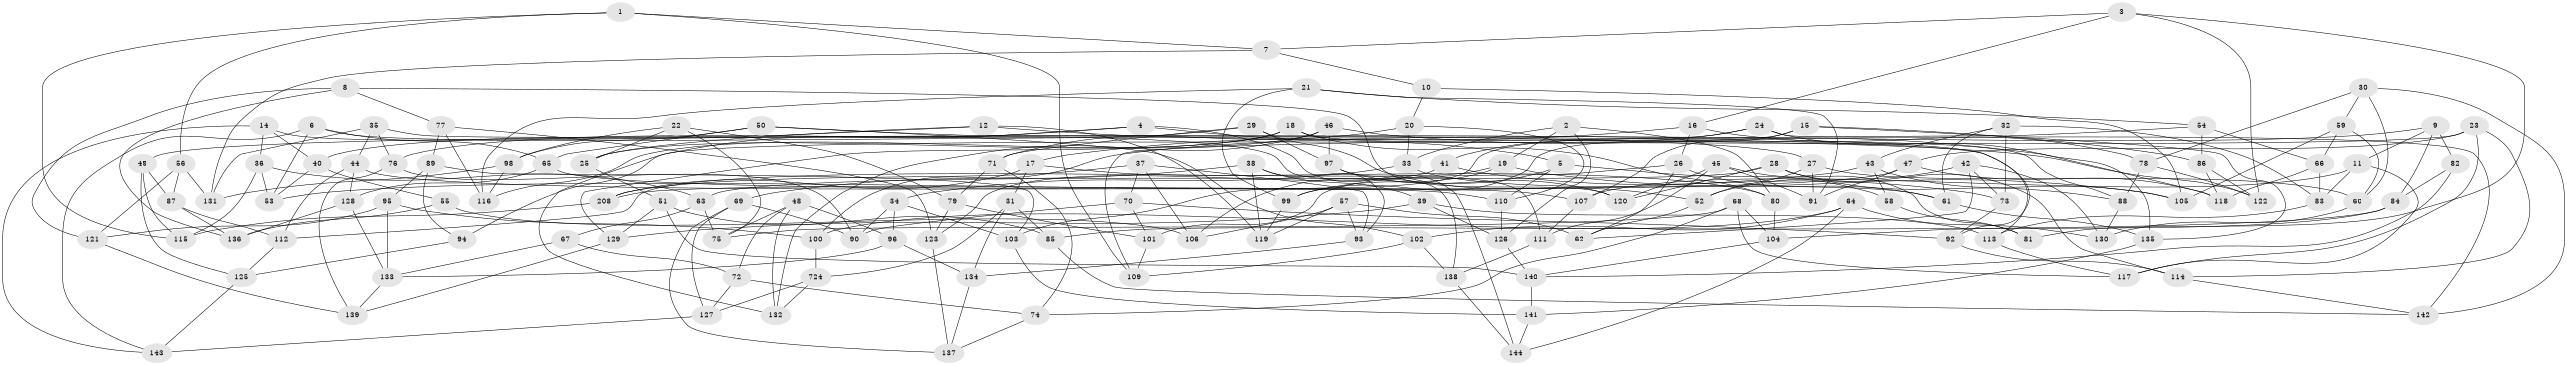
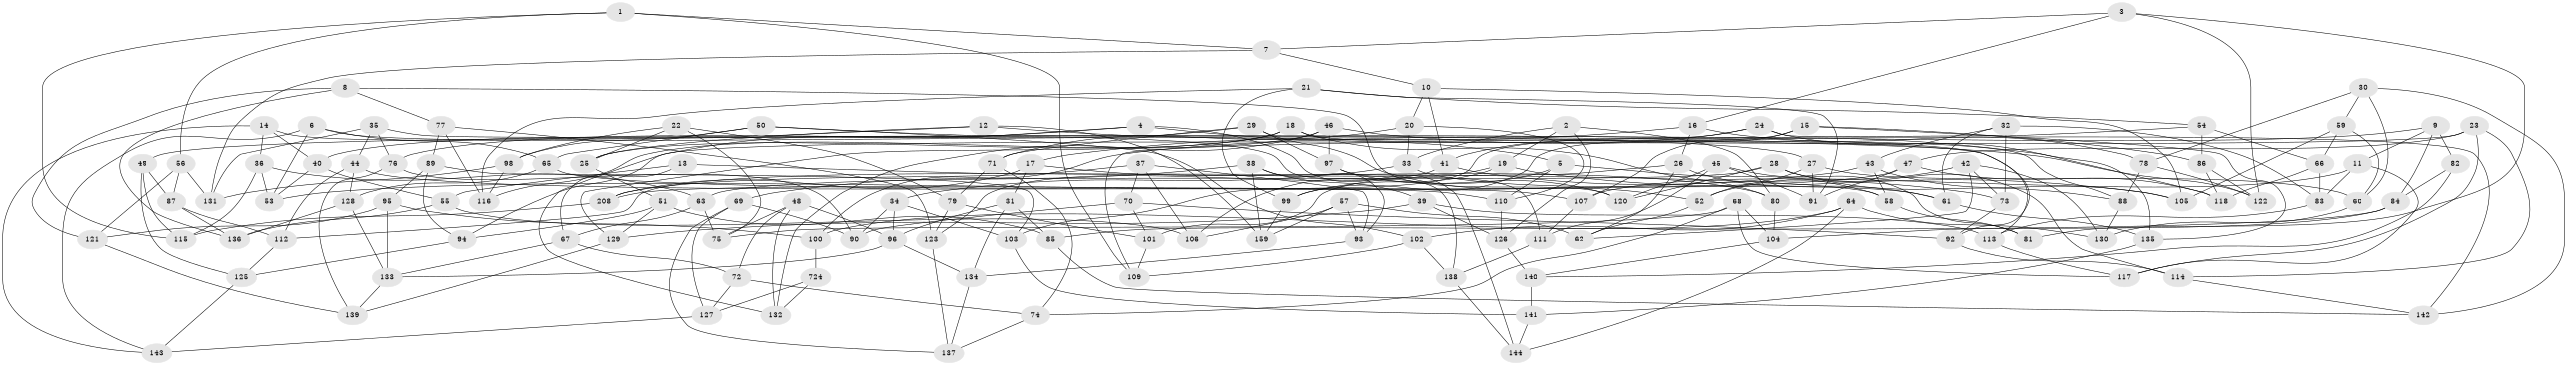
  graph {
    node [color=gray90 style=filled]
    1
    7
    56
    109
    115
    10
    131
    121
    87
    2
    19
    33
    80
    126
    105
    106
    112
    61
    34
    104
    140
    3
    16
    81
    122
    17
    26
    78
    4
    5
    76
    132
    144
    58
    99
    110
    90
    139
-   119
+   119 [label=159]
    6
    27
    53
    65
    143
    91
    52
    60
    107
    128
    20
    41
    8
    77
    120
    136
    116
    123
    89
    9
    11
    82
    84
    100
    83
    117
    85
    n67 [label=724]
    71
    73
    113
    111
    12
    25
    40
    51
    55
+   13
    67
    72
    133
    14
    36
    138
    63
    15
    86
    135
    118
    141
    31
    n91 [label=208]
    62
    101
    88
    134
    18
    129
    130
    125
    79
    74
    21
    54
    66
    22
    75
    98
    23
    47
    94
    114
    142
    24
    103
    28
    29
    49
    97
    30
    59
    127
    137
    32
    43
    92
    96
    35
    44
    37
    70
    93
    38
    39
    69
    42
    45
    46
    48
    50
    102
    57
    64
    68
    95
    1 -- 7
    1 -- 56
    1 -- 109
    1 -- 115
    7 -- 10
    7 -- 131
    56 -- 131
    56 -- 121
    56 -- 87
    10 -- 105
    10 -- 20
+   10 -- 41
    121 -- 139
    87 -- 112
    87 -- 136
    2 -- 19
    2 -- 33
    2 -- 80
    2 -- 126
    19 -- 105
    19 -- 106
    19 -- 112
    33 -- 61
    33 -- 34
    80 -- 104
    126 -- 140
    112 -- 125
    61 -- 135
    34 -- 90
    34 -- 103
    34 -- 96
    104 -- 140
    140 -- 141
    3 -- 7
    3 -- 16
    3 -- 81
    3 -- 122
    16 -- 17
    16 -- 26
    16 -- 78
    17 -- 80
    17 -- 31
    17 -- n91
    26 -- 61
    26 -- 62
    26 -- 101
    78 -- 122
    78 -- 88
    4 -- 5
    4 -- 76
    4 -- 132
    4 -- 144
    5 -- 58
    5 -- 99
    5 -- 110
    76 -- 90
    76 -- 139
    58 -- 81
    99 -- 119
    110 -- 126
    6 -- 27
    6 -- 53
    6 -- 65
    6 -- 143
    27 -- 91
    27 -- 52
    27 -- 60
    65 -- 107
    65 -- 128
    52 -- 62
    60 -- 130
    107 -- 111
    128 -- 136
    128 -- 133
    20 -- 33
    20 -- 110
    20 -- 71
    41 -- 123
    41 -- 73
    8 -- 121
    8 -- 77
    8 -- 120
    8 -- 136
    77 -- 116
    77 -- 123
    77 -- 89
    123 -- 137
    89 -- 94
    89 -- 103
    89 -- 95
    9 -- 11
    9 -- 82
    9 -- 84
    9 -- 100
    11 -- 107
    11 -- 83
    11 -- 117
    82 -- 140
    82 -- 84
    84 -- 104
    84 -- 85
    100 -- n67
    83 -- 113
    85 -- 142
    n67 -- 132
    n67 -- 127
    71 -- 79
    71 -- 74
    73 -- 92
    113 -- 117
    111 -- 138
    12 -- 122
    12 -- 119
    12 -- 25
    12 -- 40
    25 -- 51
    40 -- 53
    40 -- 55
    51 -- 85
    51 -- 129
-   51 -- 140
+   51 -- 94
    55 -- 106
    55 -- 136
+   13 -- 58
+   13 -- 55
+   13 -- 67
    67 -- 72
    67 -- 133
    72 -- 74
    72 -- 127
    133 -- 139
    14 -- 143
    14 -- 40
    14 -- 36
    14 -- 138
    36 -- 115
    36 -- 53
    36 -- 63
    138 -- 144
    63 -- 67
    63 -- 75
    15 -- 99
    15 -- 107
    15 -- 86
    15 -- 135
    86 -- 122
    86 -- 118
    135 -- 141
    141 -- 144
    31 -- 85
-   31 -- n67
+   31 -- 96
    31 -- 134
    n91 -- 115
    101 -- 109
    88 -- 130
    134 -- 137
    18 -- 80
    18 -- 25
    18 -- 88
    18 -- 129
    129 -- 139
    125 -- 143
    79 -- 123
    79 -- 101
    74 -- 137
    21 -- 99
    21 -- 91
    21 -- 116
    21 -- 54
    54 -- 109
    54 -- 86
    54 -- 66
    66 -- 83
    66 -- 118
    22 -- 25
    22 -- 79
    22 -- 75
    22 -- 98
    98 -- 131
    98 -- 116
    23 -- 117
    23 -- 47
    23 -- 94
    23 -- 114
    47 -- 91
    47 -- 118
    47 -- n91
    94 -- 125
    114 -- 142
    24 -- 41
    24 -- 135
    24 -- 142
    24 -- 103
    103 -- 141
    28 -- 120
    28 -- 63
    28 -- 88
    28 -- 114
    29 -- 52
    29 -- 71
    29 -- 49
    29 -- 97
    49 -- 115
    49 -- 87
    49 -- 125
    97 -- 120
    97 -- 111
    30 -- 78
    30 -- 60
    30 -- 142
    30 -- 59
    59 -- 105
    59 -- 60
    59 -- 66
    127 -- 143
    32 -- 61
    32 -- 83
    32 -- 73
    32 -- 43
    43 -- 105
    43 -- 58
    43 -- 53
    92 -- 114
    96 -- 133
    96 -- 134
    35 -- 131
    35 -- 76
    35 -- 113
    35 -- 44
    44 -- 112
    44 -- 110
    44 -- 128
    37 -- 106
    37 -- n91
    37 -- 70
    37 -- 93
    70 -- 90
    70 -- 101
    70 -- 92
    93 -- 134
    38 -- 119
    38 -- 93
    38 -- 39
    38 -- 69
    39 -- 126
    39 -- 113
    39 -- 129
    69 -- 90
    69 -- 127
    69 -- 137
    42 -- 52
    42 -- 73
    42 -- 62
    42 -- 130
    45 -- 81
    45 -- 91
    45 -- 120
    45 -- 111
    46 -- 132
    46 -- 116
    46 -- 118
    46 -- 97
    48 -- 132
    48 -- 72
    48 -- 75
    48 -- 96
    50 -- 65
    50 -- 98
    50 -- 92
    50 -- 102
    102 -- 109
    102 -- 138
    57 -- 106
    57 -- 119
    57 -- 62
    57 -- 93
    64 -- 144
    64 -- 100
    64 -- 130
    64 -- 102
    68 -- 104
    68 -- 117
    68 -- 74
    68 -- 75
    95 -- 121
    95 -- 100
    95 -- 133
  }
